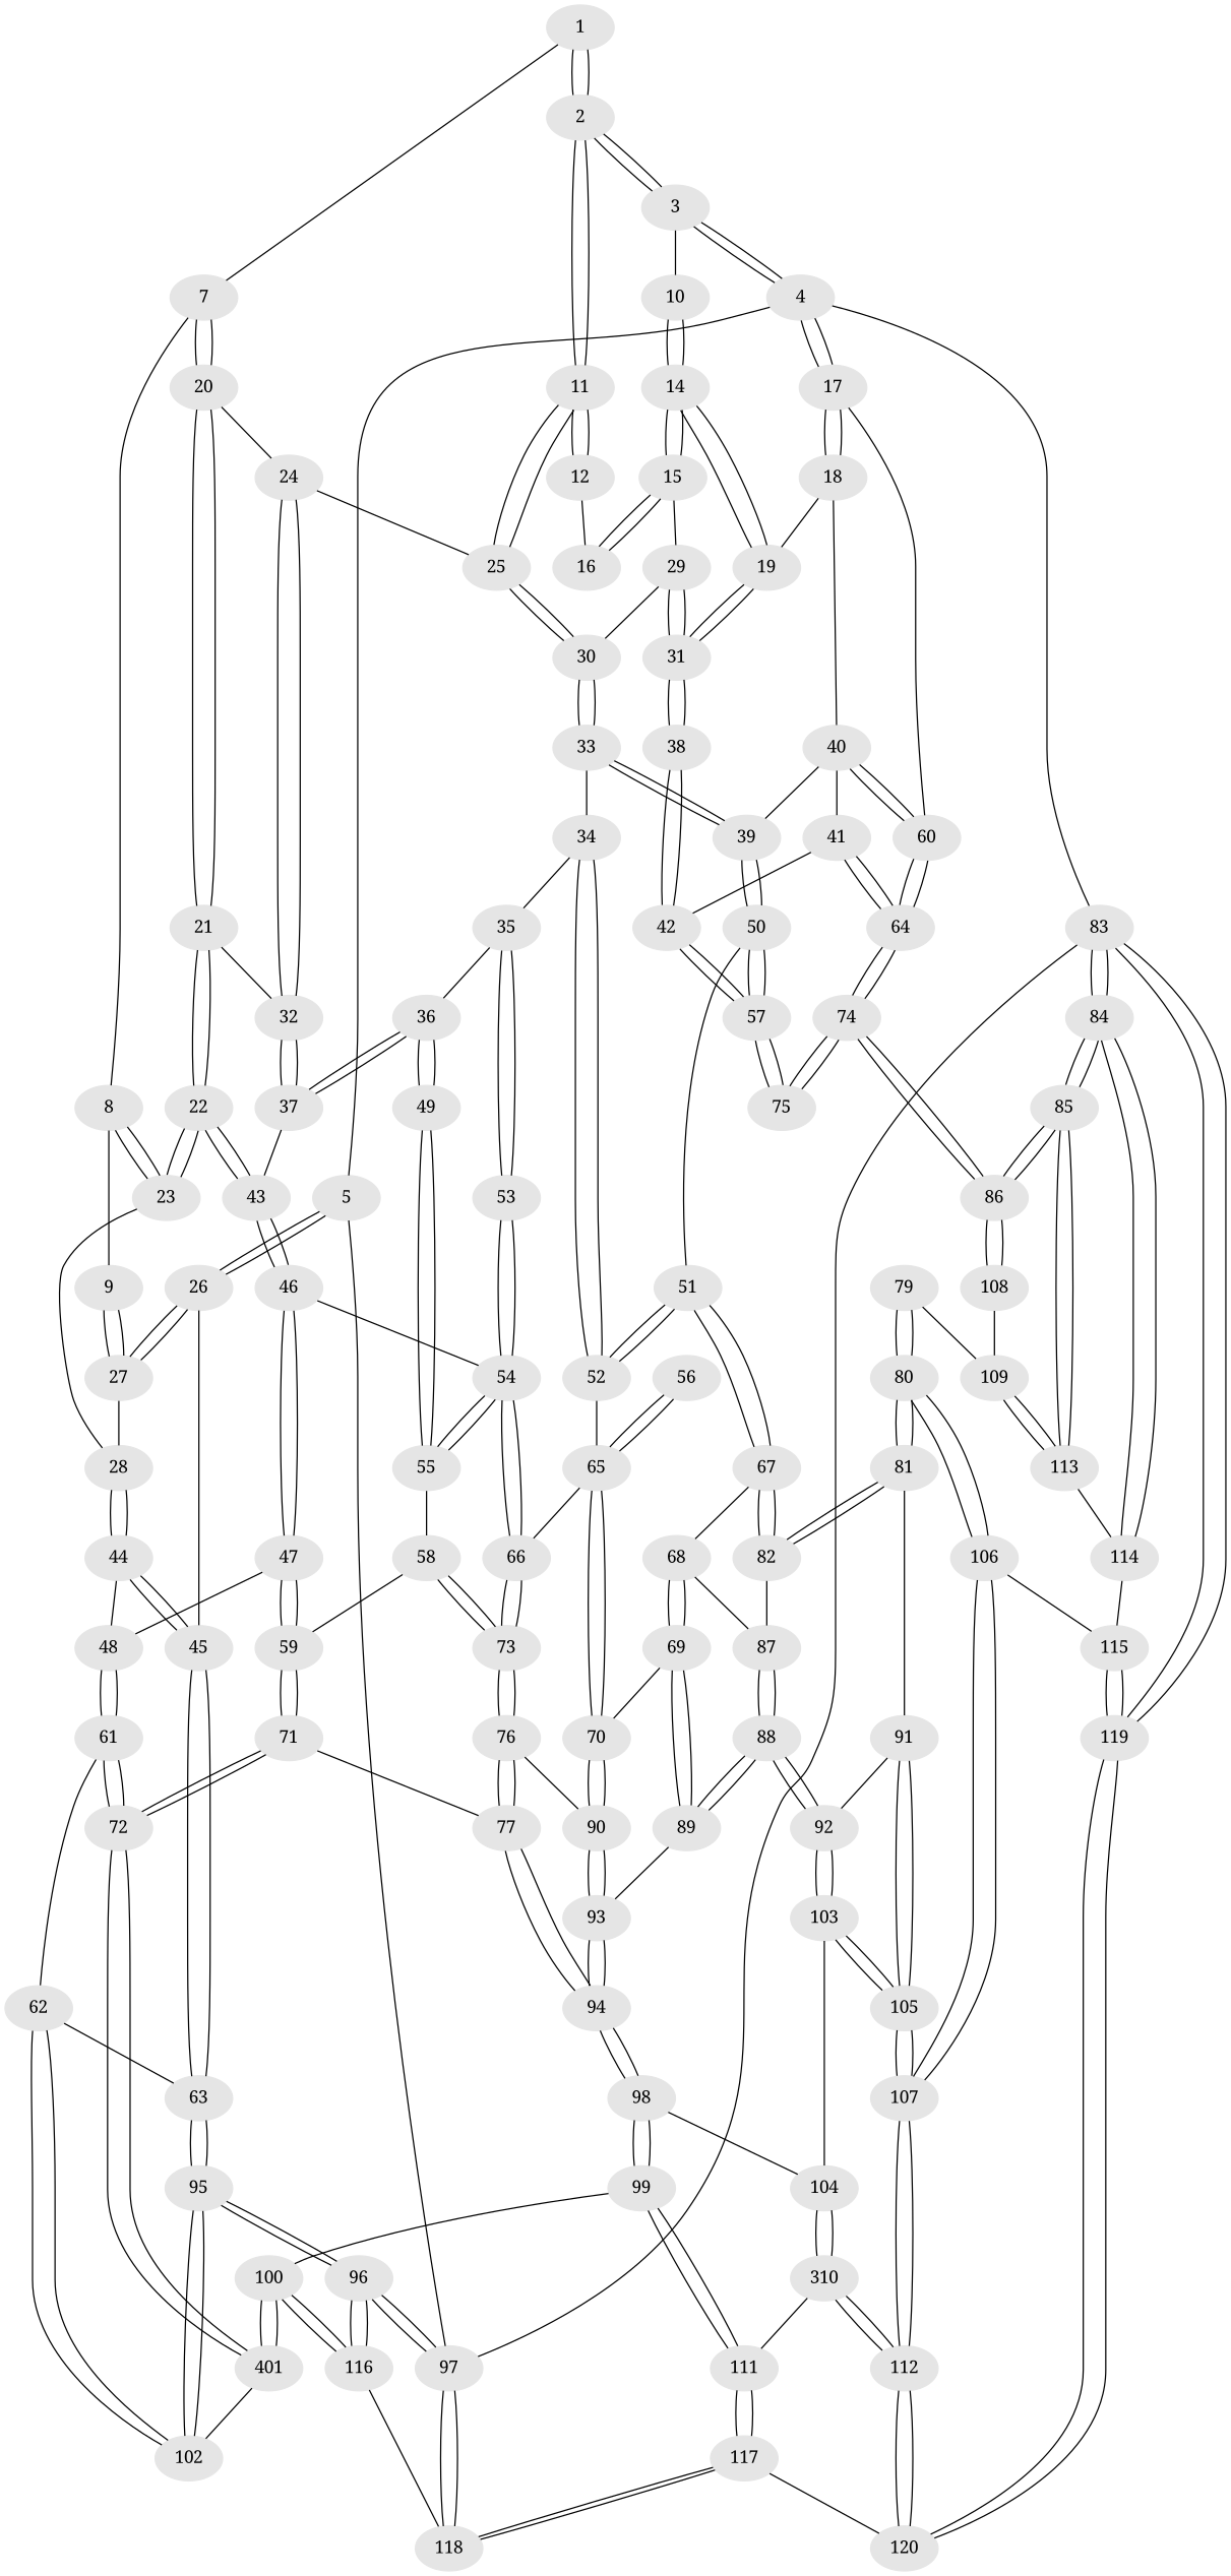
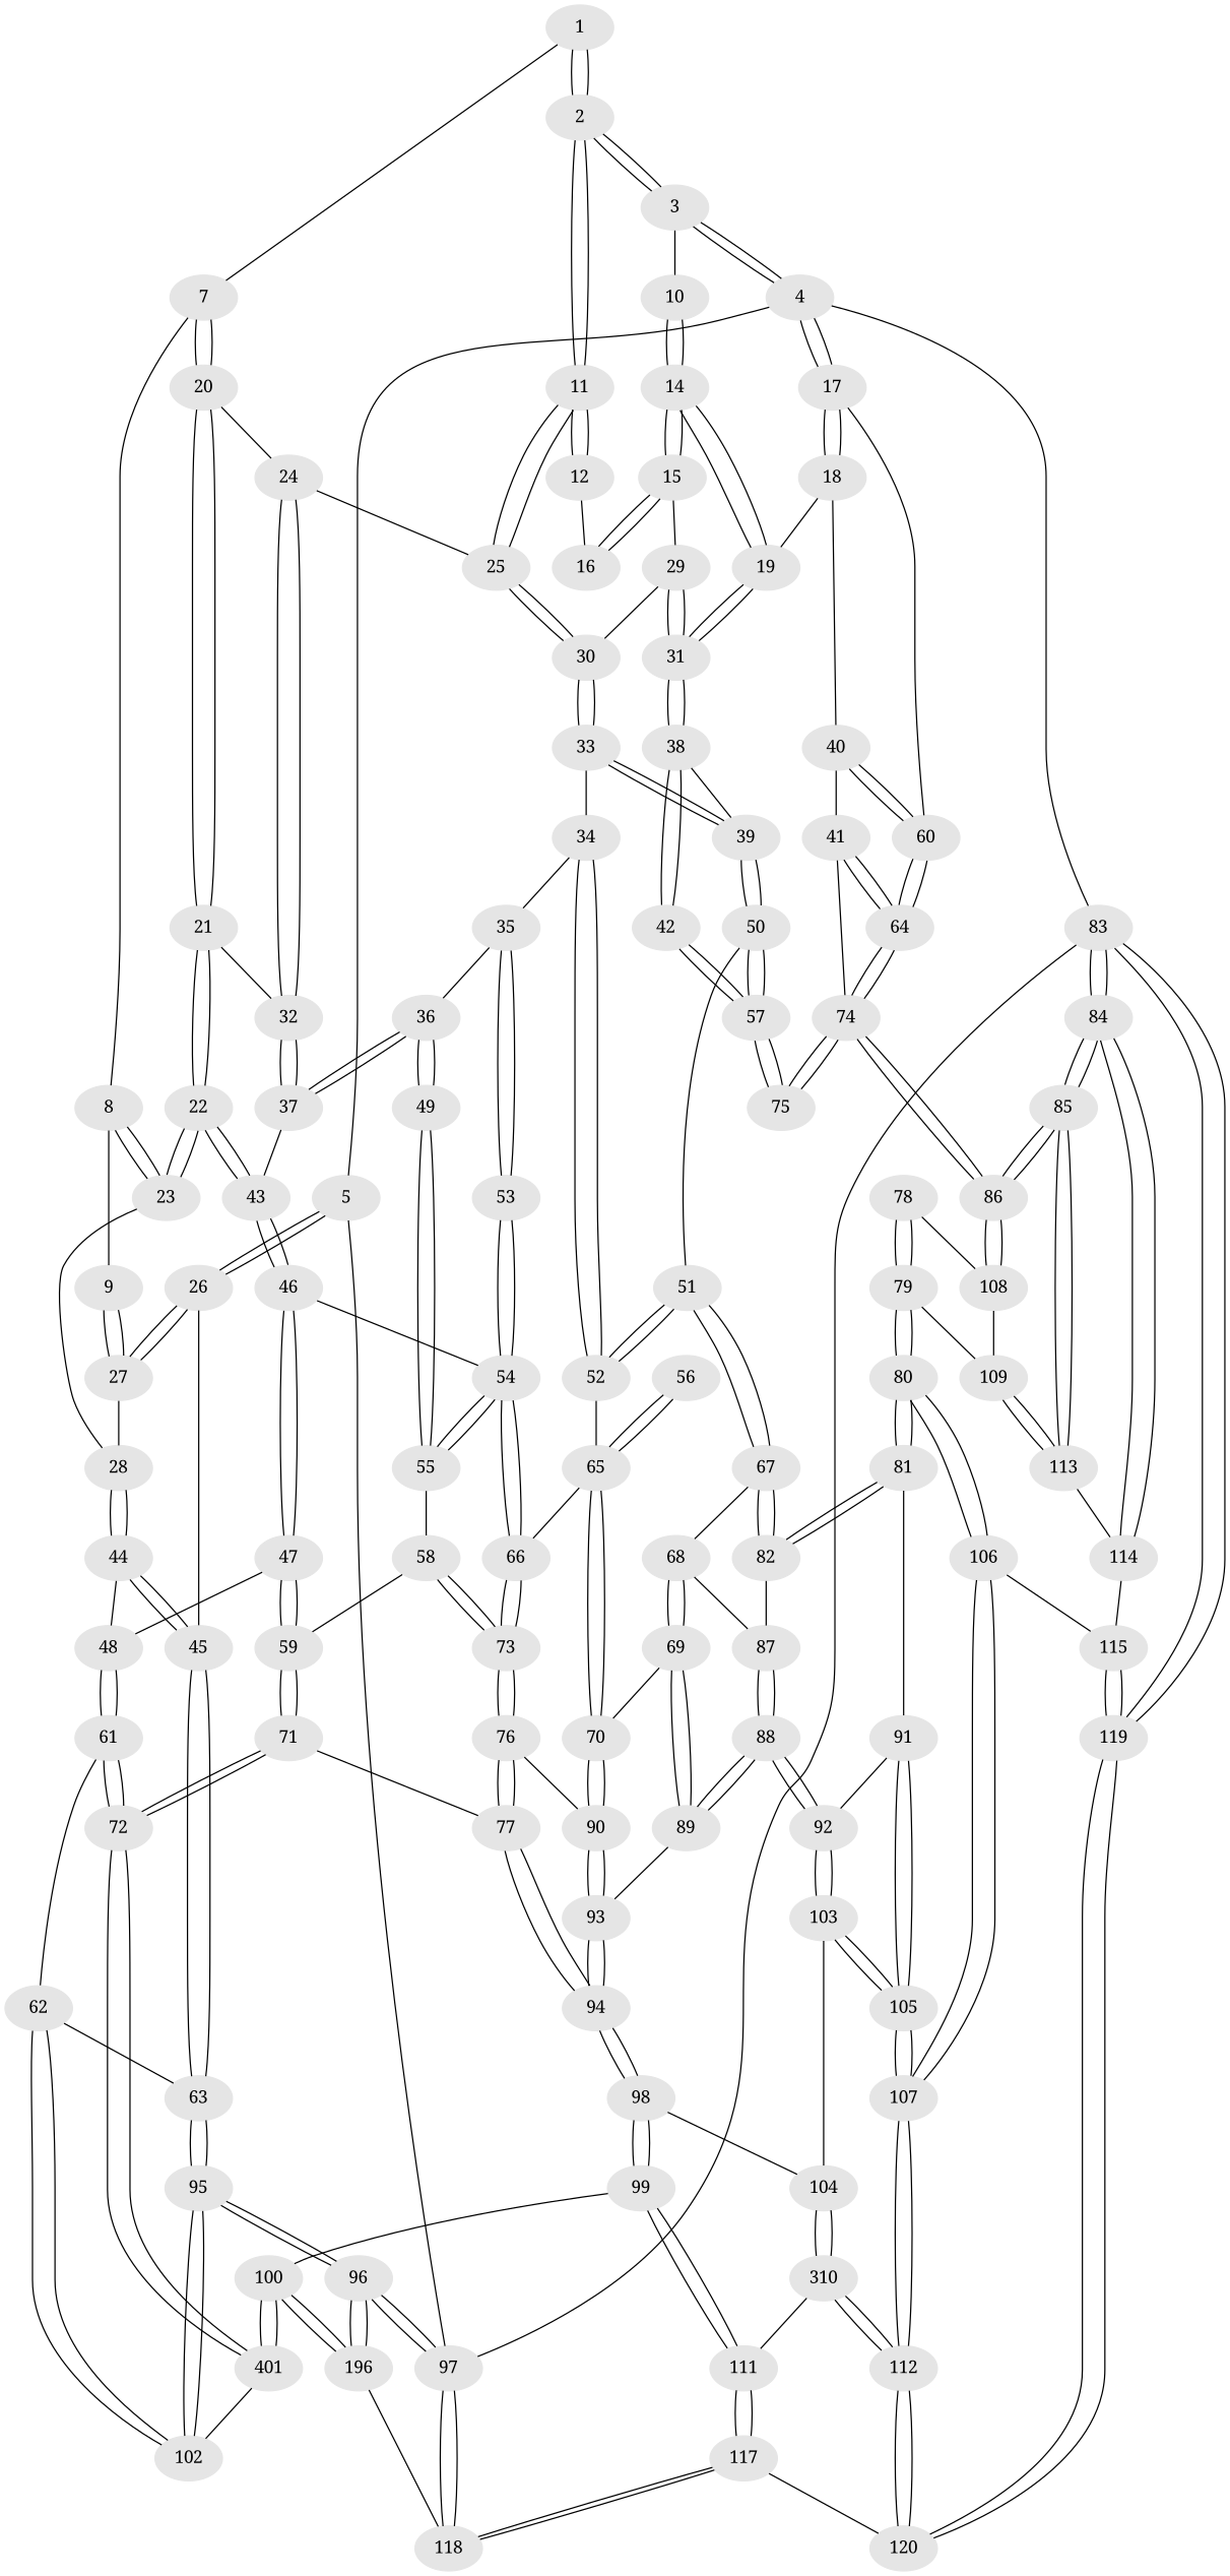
  graph {
    fontname="Noto Serif"
    node [color=gray90 fontname="Noto Serif" style=filled]
    edge [fontname="Noto Serif"]
    1
    2
    7
    3
    11
    8
    20
    4
    10
    12
    25
    5
    17
    83
    14
    26
    97
    18
    60
    84
    119
    27
    45
    118
    9
    23
    21
    24
    28
    15
    19
    16
    30
    29
    31
    40
    64
    41
    38
    22
    32
    43
    37
    46
    44
    33
    63
    48
    34
    39
    42
    35
    52
    50
    36
    53
    65
    49
    54
    55
    57
    51
    74
    75
    47
    61
    95
    59
    71
    62
    72
    58
    67
    68
    82
    56
    66
    73
    70
    76
    77
    102
    n83 [label=401]
    96
    86
    90
    69
    87
    89
    88
    93
    94
    108
+   78
    79
    98
    80
    109
    81
    106
    113
    91
    107
    115
    92
    105
    85
    114
    120
    103
    104
    99
-   116
+   116 [label=196]
    100
    111
    n116 [label=310]
    117
    112
    1 -- 2
    1 -- 2
    1 -- 7
    2 -- 3
    2 -- 3
    2 -- 11
    2 -- 11
    7 -- 8
    7 -- 20
    7 -- 20
    3 -- 4
    3 -- 4
    3 -- 10
    11 -- 12
    11 -- 12
    11 -- 25
    11 -- 25
    8 -- 9
    8 -- 23
    8 -- 23
    20 -- 21
    20 -- 21
    20 -- 24
    4 -- 5
    4 -- 17
    4 -- 17
    4 -- 83
    10 -- 14
    10 -- 14
    12 -- 16
    25 -- 30
    25 -- 30
    5 -- 26
    5 -- 26
    5 -- 97
    17 -- 18
    17 -- 18
    17 -- 60
    83 -- 97
    83 -- 84
    83 -- 84
    83 -- 119
    83 -- 119
    14 -- 15
    14 -- 15
    14 -- 19
    14 -- 19
    26 -- 27
    26 -- 27
    26 -- 45
    97 -- 118
    97 -- 118
    18 -- 19
    18 -- 40
    60 -- 64
    60 -- 64
    84 -- 85
    84 -- 85
    84 -- 114
    84 -- 114
    119 -- 120
    119 -- 120
    27 -- 28
    45 -- 63
    45 -- 63
    9 -- 27
    9 -- 27
    23 -- 28
    21 -- 22
    21 -- 22
    21 -- 32
    24 -- 25
    24 -- 32
    24 -- 32
    28 -- 44
    28 -- 44
    15 -- 16
    15 -- 16
    15 -- 29
    19 -- 31
    19 -- 31
    30 -- 33
    30 -- 33
    29 -- 30
    29 -- 31
    29 -- 31
    31 -- 38
    31 -- 38
    40 -- 60
    40 -- 60
    40 -- 41
    64 -- 74
    64 -- 74
    41 -- 64
    41 -- 64
-   41 -- 42
-   40 -- 39
+   41 -- 74
+   38 -- 39
    38 -- 42
    38 -- 42
    22 -- 23
    22 -- 23
    22 -- 43
    22 -- 43
    32 -- 37
    32 -- 37
    43 -- 46
    43 -- 46
    37 -- 43
    46 -- 54
    46 -- 47
    46 -- 47
    44 -- 45
    44 -- 45
    44 -- 48
    33 -- 34
    33 -- 39
    33 -- 39
    63 -- 95
    63 -- 95
    48 -- 61
    48 -- 61
    34 -- 35
    34 -- 52
    34 -- 52
    39 -- 50
    39 -- 50
    42 -- 57
    42 -- 57
    35 -- 36
    35 -- 53
    35 -- 53
    52 -- 65
    50 -- 57
    50 -- 57
    50 -- 51
    36 -- 37
    36 -- 37
    36 -- 49
    36 -- 49
    53 -- 54
    53 -- 54
    65 -- 66
    65 -- 70
    65 -- 70
    49 -- 55
    49 -- 55
    54 -- 55
    54 -- 55
    54 -- 66
    54 -- 66
    55 -- 58
    57 -- 75
    57 -- 75
    51 -- 52
    51 -- 52
    51 -- 67
    51 -- 67
    74 -- 75
    74 -- 75
    74 -- 86
    74 -- 86
    47 -- 48
    47 -- 59
    47 -- 59
    61 -- 62
    61 -- 72
    61 -- 72
    95 -- 102
    95 -- 102
    95 -- 96
    95 -- 96
    59 -- 71
    59 -- 71
    71 -- 72
    71 -- 72
    71 -- 77
    62 -- 63
    62 -- 102
    62 -- 102
    72 -- n83
    72 -- n83
    58 -- 59
    58 -- 73
    58 -- 73
    67 -- 68
    67 -- 82
    67 -- 82
    68 -- 69
    68 -- 69
    68 -- 87
    82 -- 87
    56 -- 65
    56 -- 65
    66 -- 73
    66 -- 73
    73 -- 76
    73 -- 76
    70 -- 90
    70 -- 90
    76 -- 77
    76 -- 77
    76 -- 90
    77 -- 94
    77 -- 94
    n83 -- 102
    96 -- 97
    96 -- 97
    96 -- 116
    96 -- 116
    86 -- 108
    86 -- 108
    90 -- 93
    90 -- 93
    69 -- 70
    69 -- 89
    69 -- 89
    87 -- 88
    87 -- 88
    89 -- 93
    88 -- 89
    88 -- 89
    88 -- 92
    88 -- 92
    93 -- 94
    93 -- 94
    94 -- 98
    94 -- 98
    108 -- 109
+   78 -- 108
+   78 -- 79
+   78 -- 79
    79 -- 80
    79 -- 80
    79 -- 109
    98 -- 104
    98 -- 99
    98 -- 99
    80 -- 81
    80 -- 81
    80 -- 106
    80 -- 106
    109 -- 113
    109 -- 113
    81 -- 82
    81 -- 82
    81 -- 91
    106 -- 107
    106 -- 107
    106 -- 115
    113 -- 114
    91 -- 92
    91 -- 105
    91 -- 105
    107 -- 112
    107 -- 112
    115 -- 119
    115 -- 119
    92 -- 103
    92 -- 103
    105 -- 107
    105 -- 107
    85 -- 86
    85 -- 86
    85 -- 113
    85 -- 113
    114 -- 115
    103 -- 105
    103 -- 105
    103 -- 104
    104 -- n116
    104 -- n116
    99 -- 100
    99 -- 111
    99 -- 111
    116 -- 118
    100 -- n83
    100 -- n83
    100 -- 116
    100 -- 116
    111 -- 117
    111 -- 117
    n116 -- 111
    n116 -- 112
    n116 -- 112
    117 -- 118
    117 -- 118
    117 -- 120
    112 -- 120
    112 -- 120
  }
